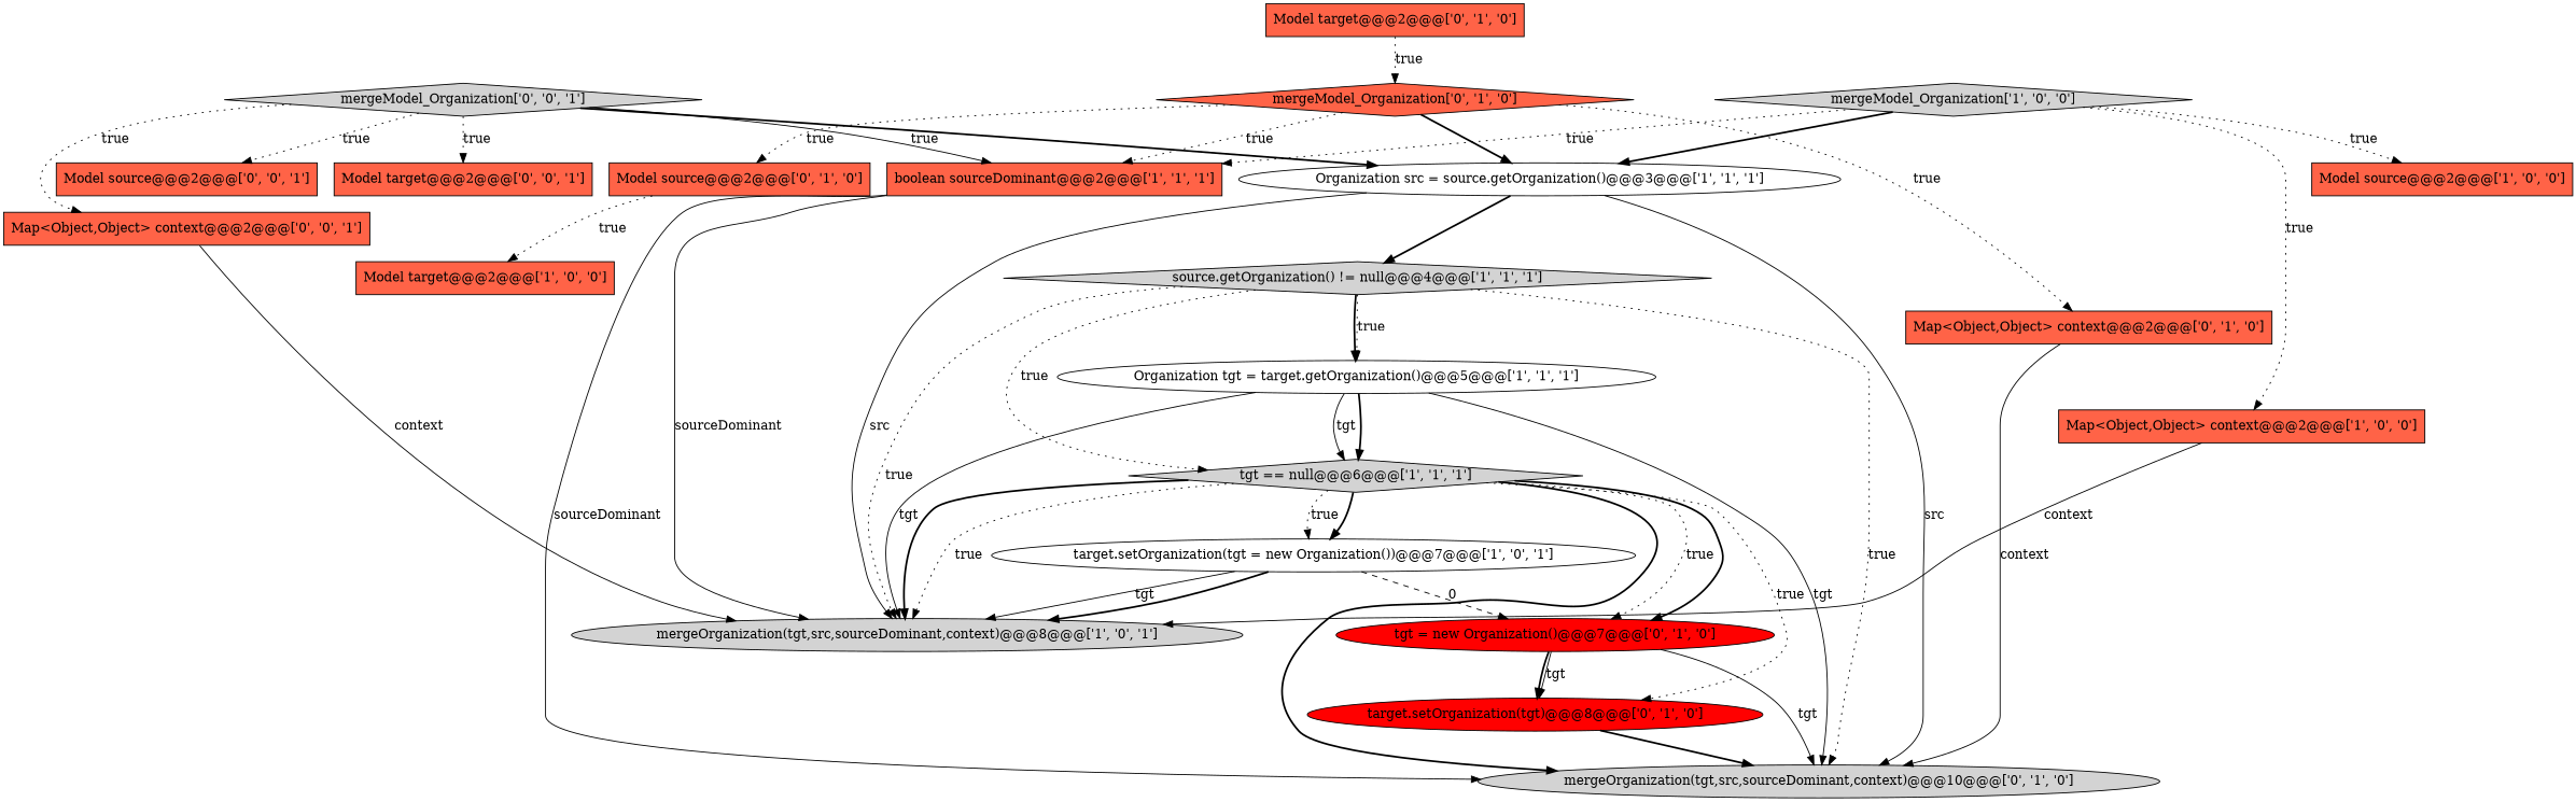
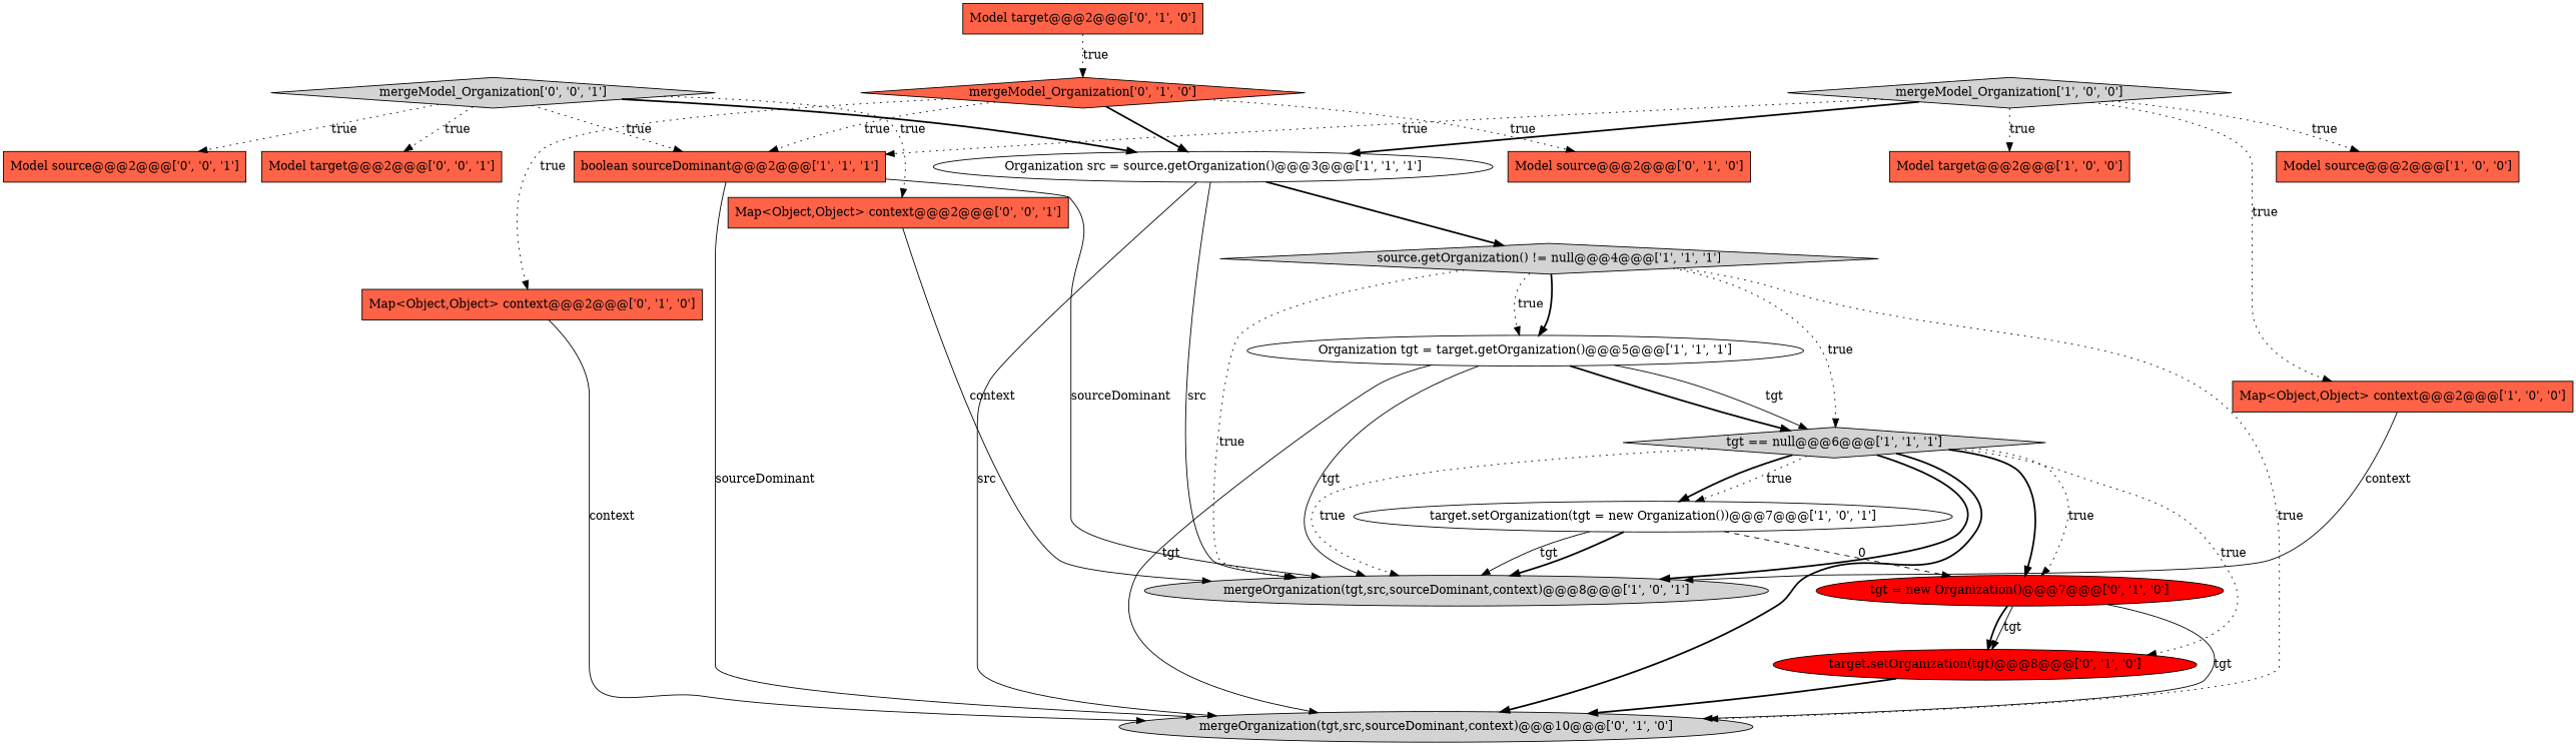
  digraph {
    node [fillcolor=tomato shape=box style=filled]
    edge [style=dotted]
    n1 [fillcolor=white label="Organization tgt = target.getOrganization()@@@5@@@['1', '1', '1']" shape=ellipse]
    n2 [fillcolor=lightgray label="mergeOrganization(tgt,src,sourceDominant,context)@@@8@@@['1', '0', '1']" shape=ellipse]
    n3 [fillcolor=lightgray label="tgt == null@@@6@@@['1', '1', '1']" shape=diamond]
    n4 [fillcolor=lightgray label="mergeOrganization(tgt,src,sourceDominant,context)@@@10@@@['0', '1', '0']" shape=ellipse]
    n5 [fillcolor=red label="target.setOrganization(tgt)@@@8@@@['0', '1', '0']" shape=ellipse]
    n6 [fillcolor=red label="tgt = new Organization()@@@7@@@['0', '1', '0']" shape=ellipse]
    n7 [fillcolor=white label="target.setOrganization(tgt = new Organization())@@@7@@@['1', '0', '1']" shape=ellipse]
    n8 [fillcolor=lightgray label="mergeModel_Organization['0', '0', '1']" shape=diamond]
    n9 [fillcolor=white label="Organization src = source.getOrganization()@@@3@@@['1', '1', '1']" shape=ellipse]
    n10 [label="Model target@@@2@@@['0', '0', '1']"]
    n11 [label="Model source@@@2@@@['0', '0', '1']"]
    n12 [label="Map<Object,Object> context@@@2@@@['0', '0', '1']"]
    n13 [label="boolean sourceDominant@@@2@@@['1', '1', '1']"]
    n14 [fillcolor=lightgray label="source.getOrganization() != null@@@4@@@['1', '1', '1']" shape=diamond]
    n15 [label="mergeModel_Organization['0', '1', '0']" shape=diamond]
    n16 [label="Map<Object,Object> context@@@2@@@['0', '1', '0']"]
    n17 [label="Model source@@@2@@@['0', '1', '0']"]
    n18 [label="Model target@@@2@@@['0', '1', '0']"]
    n19 [label="Model target@@@2@@@['1', '0', '0']"]
    n20 [label="Map<Object,Object> context@@@2@@@['1', '0', '0']"]
    n21 [fillcolor=lightgray label="mergeModel_Organization['1', '0', '0']" shape=diamond]
    n22 [label="Model source@@@2@@@['1', '0', '0']"]
    n1 -> n2 [label=tgt style=solid]
    n1 -> n3 [style=bold]
    n1 -> n3 [label=tgt style=solid]
    n1 -> n4 [label=tgt style=solid]
    n3 -> n2 [style=bold]
    n3 -> n2 [label=true]
    n3 -> n4 [style=bold]
    n3 -> n5 [label=true]
    n3 -> n6 [label=true]
    n3 -> n6 [style=bold]
    n3 -> n7 [style=bold]
    n3 -> n7 [label=true]
    n5 -> n4 [style=bold]
    n6 -> n4 [label=tgt style=solid]
    n6 -> n5 [label=tgt style=solid]
    n6 -> n5 [style=bold]
    n7 -> n2 [label=tgt style=solid]
    n7 -> n2 [style=bold]
    n7 -> n6 [label=0 style=dashed]
    n8 -> n9 [style=bold]
    n8 -> n10 [label=true]
    n8 -> n11 [label=true]
    n8 -> n12 [label=true]
-   n8 -> n13 [label=true style=solid]
+   n8 -> n13 [label=true]
    n9 -> n2 [label=src style=solid]
    n9 -> n4 [label=src style=solid]
    n9 -> n14 [style=bold]
    n12 -> n2 [label=context style=solid]
    n13 -> n2 [label=sourceDominant style=solid]
    n13 -> n4 [label=sourceDominant style=solid]
    n14 -> n1 [style=bold]
    n14 -> n1 [label=true]
    n14 -> n2 [label=true]
    n14 -> n3 [label=true]
    n14 -> n4 [label=true]
    n15 -> n9 [style=bold]
    n15 -> n13 [label=true]
    n15 -> n16 [label=true]
    n15 -> n17 [label=true]
    n16 -> n4 [label=context style=solid]
    n18 -> n15 [label=true]
    n20 -> n2 [label=context style=solid]
    n21 -> n9 [style=bold]
    n21 -> n13 [label=true]
-   n17 -> n19 [label=true]
+   n21 -> n19 [label=true]
    n21 -> n20 [label=true]
    n21 -> n22 [label=true]
  }
